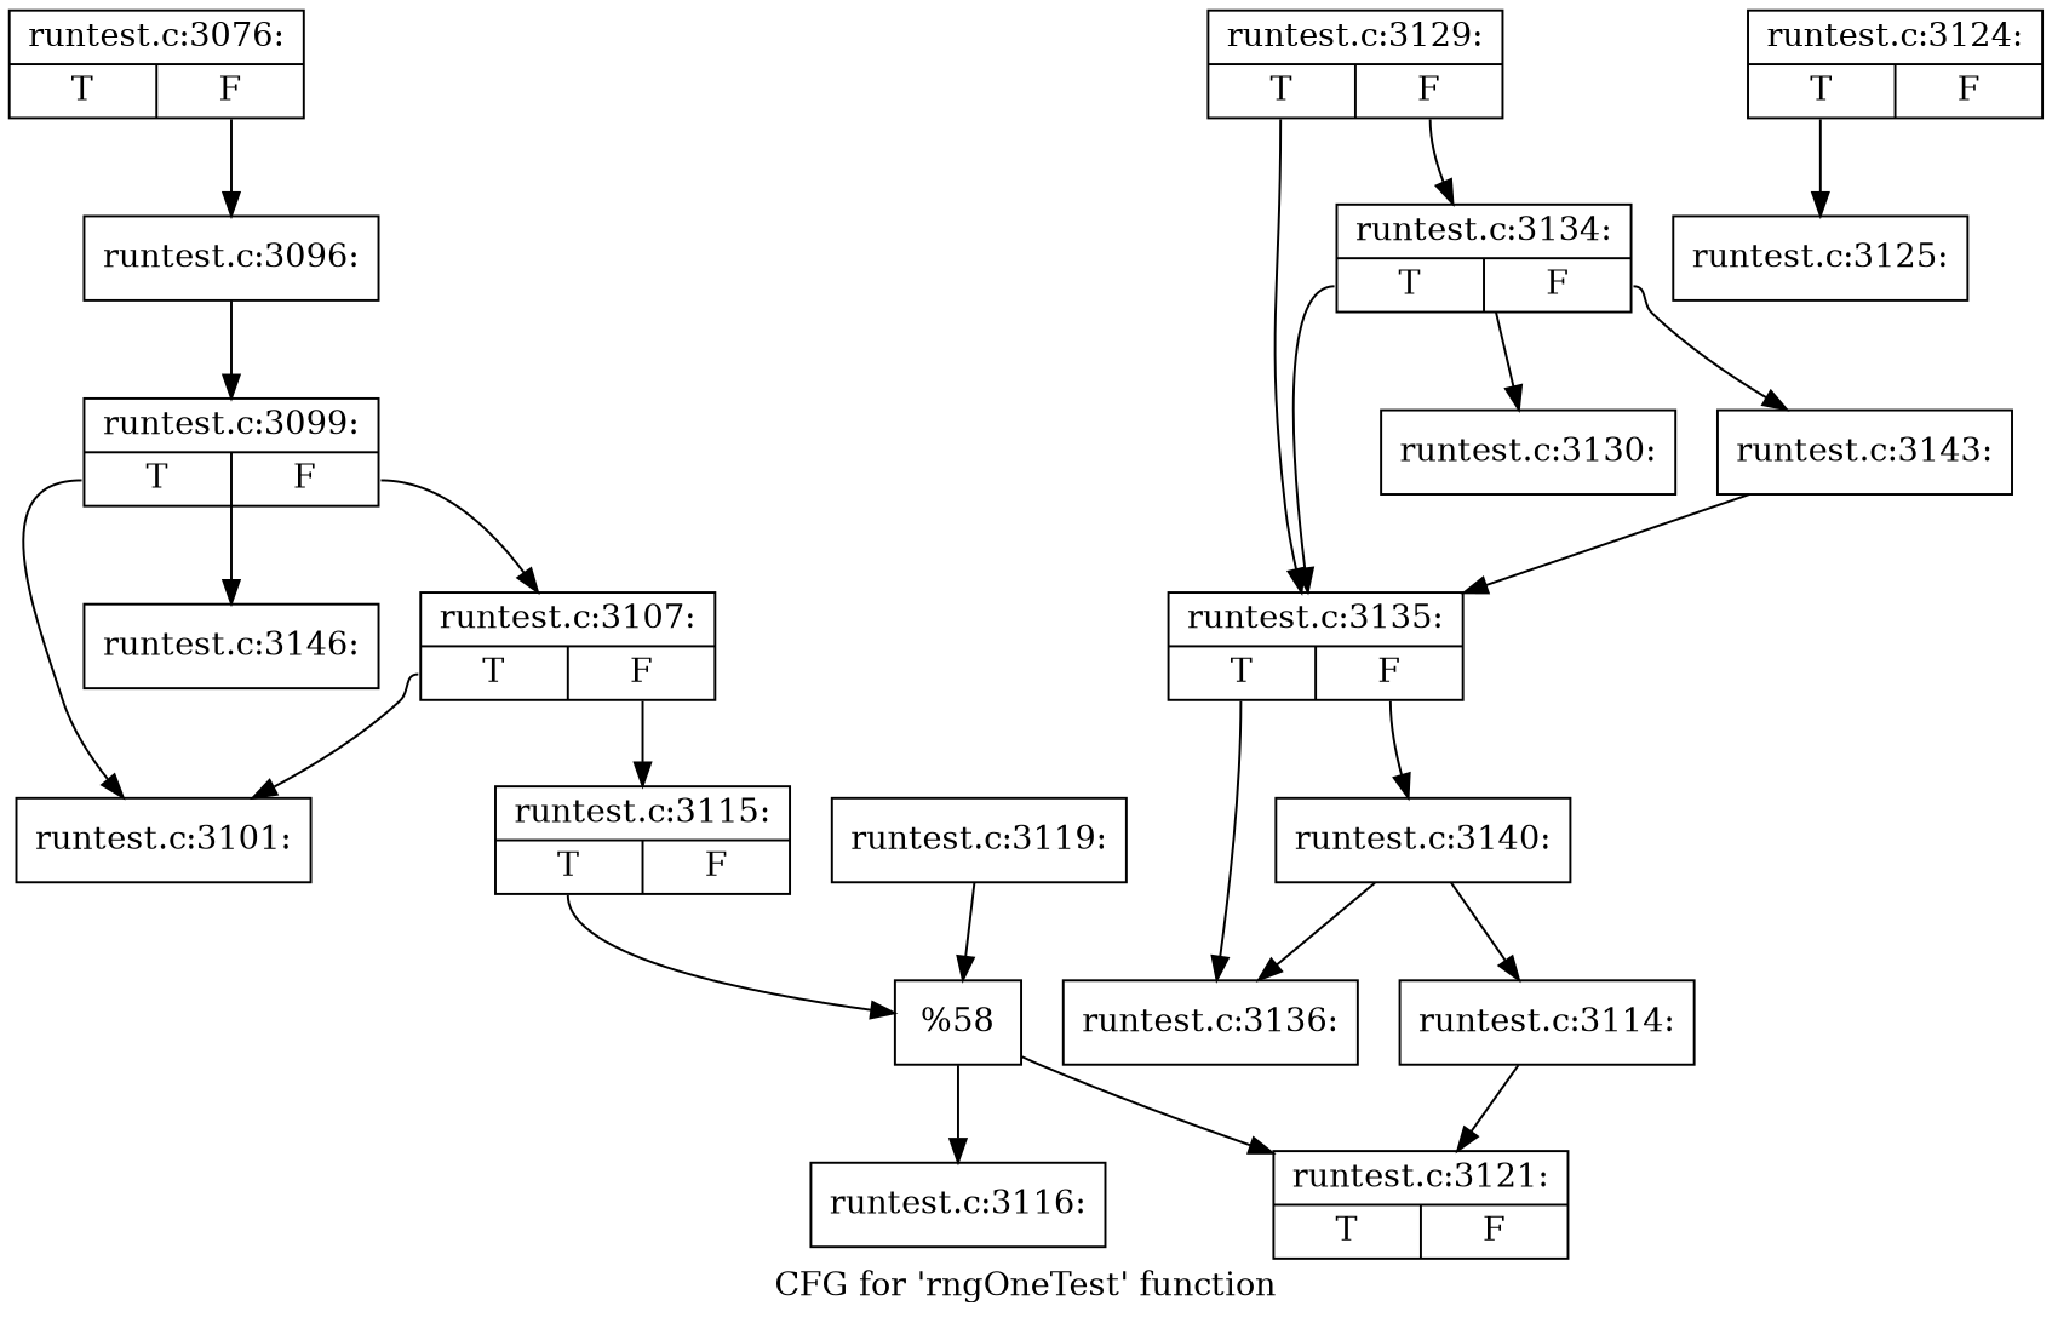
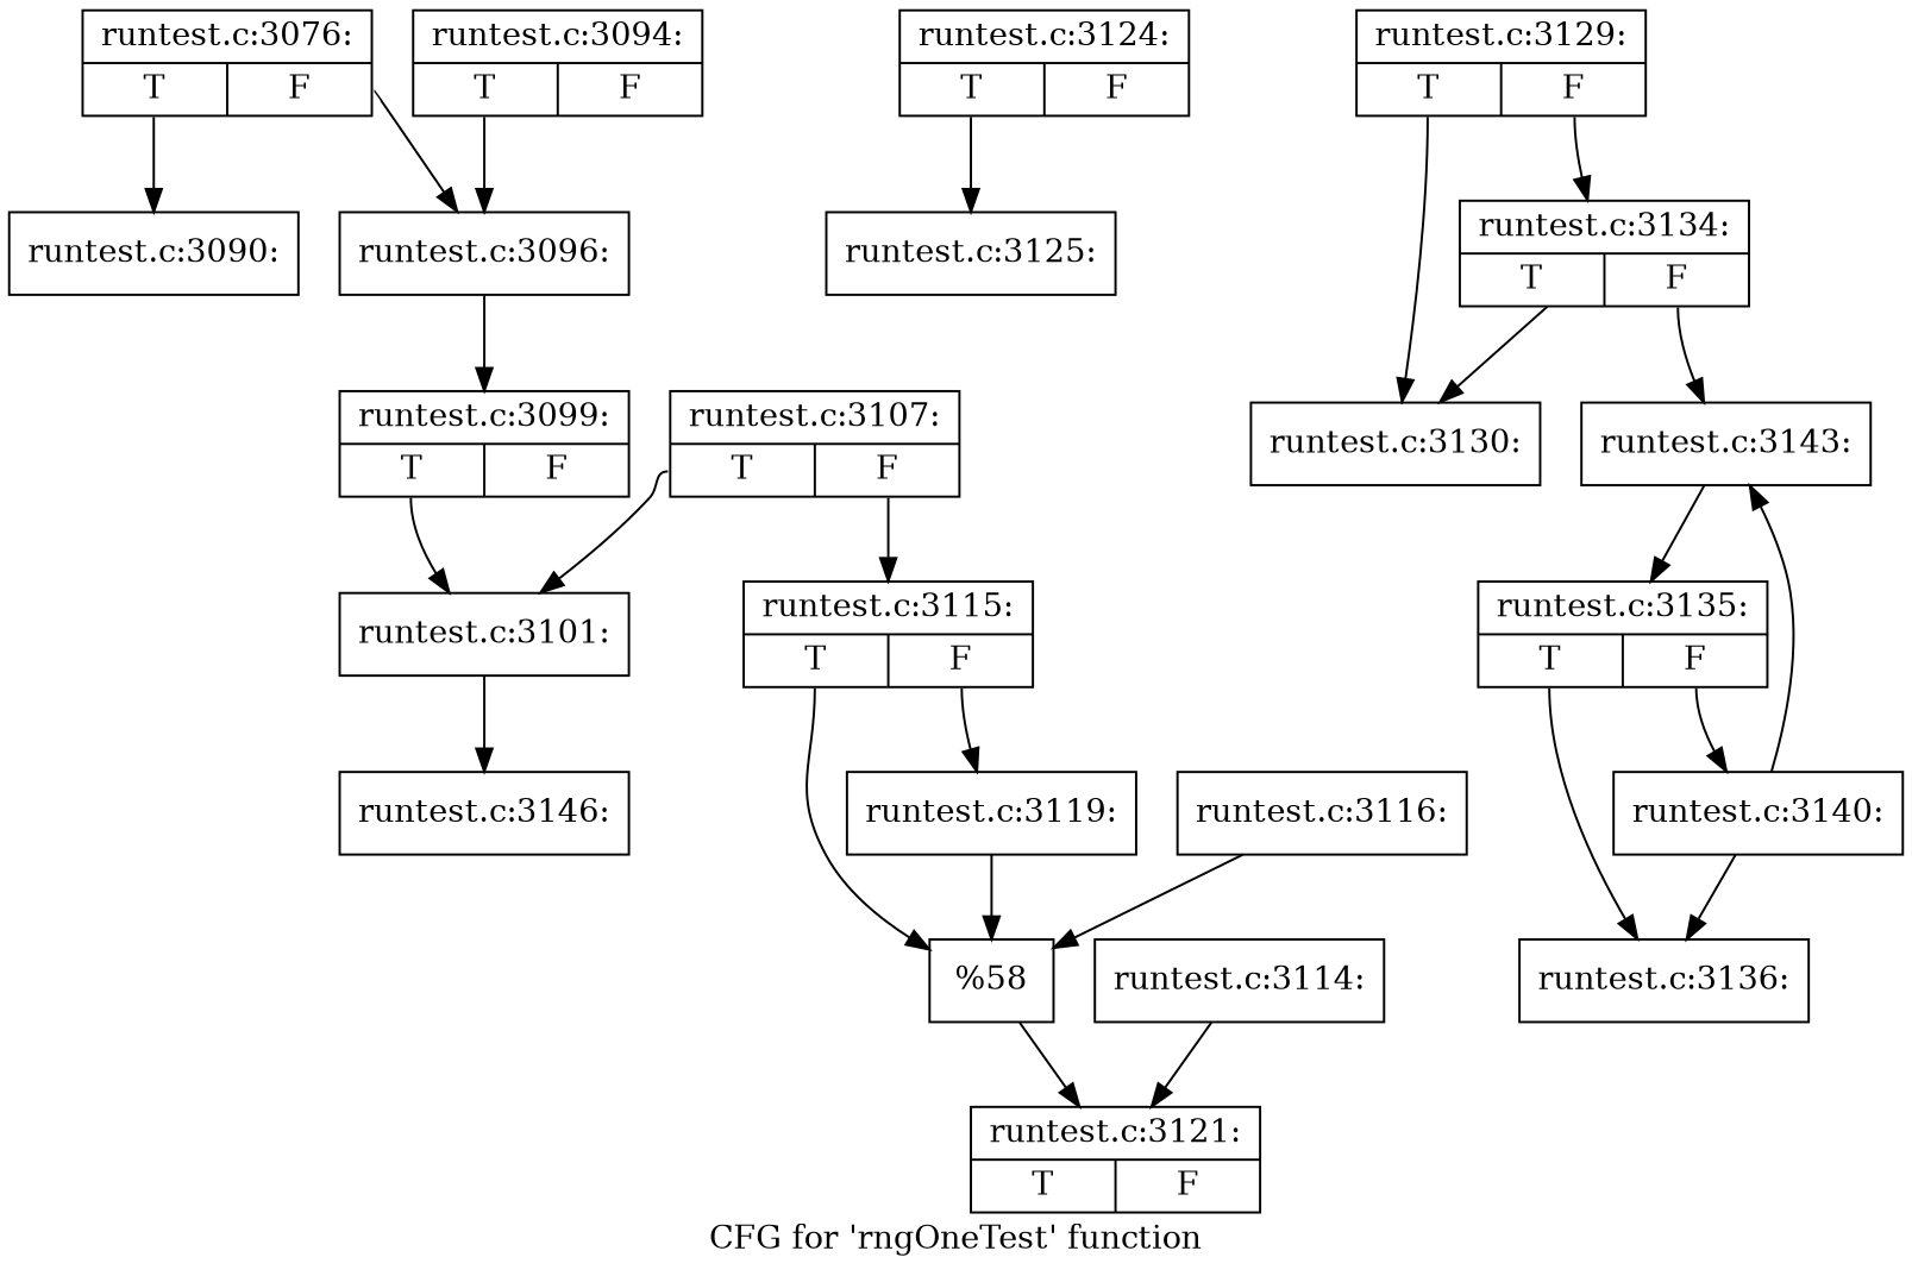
  digraph {
    fontname="DejaVu Serif"
    label="CFG for 'rngOneTest' function"
    node [fontname="DejaVu Serif" shape=record]
    edge [fontname="DejaVu Serif"]
    n1 [label="{runtest.c:3076:|{<s0>T|<s1>F}}"]
+   n2 [label="{runtest.c:3090:}"]
    n3 [label="{runtest.c:3096:}"]
+   n4 [label="{runtest.c:3094:|{<s0>T|<s1>F}}"]
    n5 [label="{runtest.c:3146:}"]
    n6 [label="{runtest.c:3099:|{<s0>T|<s1>F}}"]
    n7 [label="{runtest.c:3101:}"]
    n8 [label="{runtest.c:3107:|{<s0>T|<s1>F}}"]
    n9 [label="{runtest.c:3115:|{<s0>T|<s1>F}}"]
    n10 [label="{runtest.c:3114:}"]
    n11 [label="{runtest.c:3121:|{<s0>T|<s1>F}}"]
    n12 [label="{runtest.c:3119:}"]
    n13 [label="{%58}"]
    n14 [label="{runtest.c:3116:}"]
    n15 [label="{runtest.c:3124:|{<s0>T|<s1>F}}"]
    n16 [label="{runtest.c:3125:}"]
    n17 [label="{runtest.c:3129:|{<s0>T|<s1>F}}"]
    n18 [label="{runtest.c:3130:}"]
    n19 [label="{runtest.c:3134:|{<s0>T|<s1>F}}"]
    n20 [label="{runtest.c:3135:|{<s0>T|<s1>F}}"]
    n21 [label="{runtest.c:3143:}"]
    n22 [label="{runtest.c:3136:}"]
    n23 [label="{runtest.c:3140:}"]
+   n1 -> n2 [tailport=s0]
    n1 -> n3 [tailport=s1]
    n3 -> n6
+   n4 -> n3 [tailport=s0]
    n6 -> n7 [tailport=s0]
-   n6 -> n8 [tailport=s1]
-   n6 -> n5
+   n7 -> n5
    n8 -> n7 [tailport=s0]
    n8 -> n9 [tailport=s1]
+   n9 -> n12 [tailport=s1]
    n9 -> n13 [tailport=s0]
    n10 -> n11
    n12 -> n13
    n13 -> n11
-   n13 -> n14
+   n14 -> n13
    n15 -> n16 [tailport=s0]
-   n17 -> n20 [tailport=s0]
+   n17 -> n18 [tailport=s0]
    n17 -> n19 [tailport=s1]
    n19 -> n18
-   n19 -> n20 [tailport=s0]
    n19 -> n21 [tailport=s1]
    n20 -> n22 [tailport=s0]
    n20 -> n23 [tailport=s1]
    n21 -> n20
-   n23 -> n10
+   n23 -> n21
    n23 -> n22
  }
